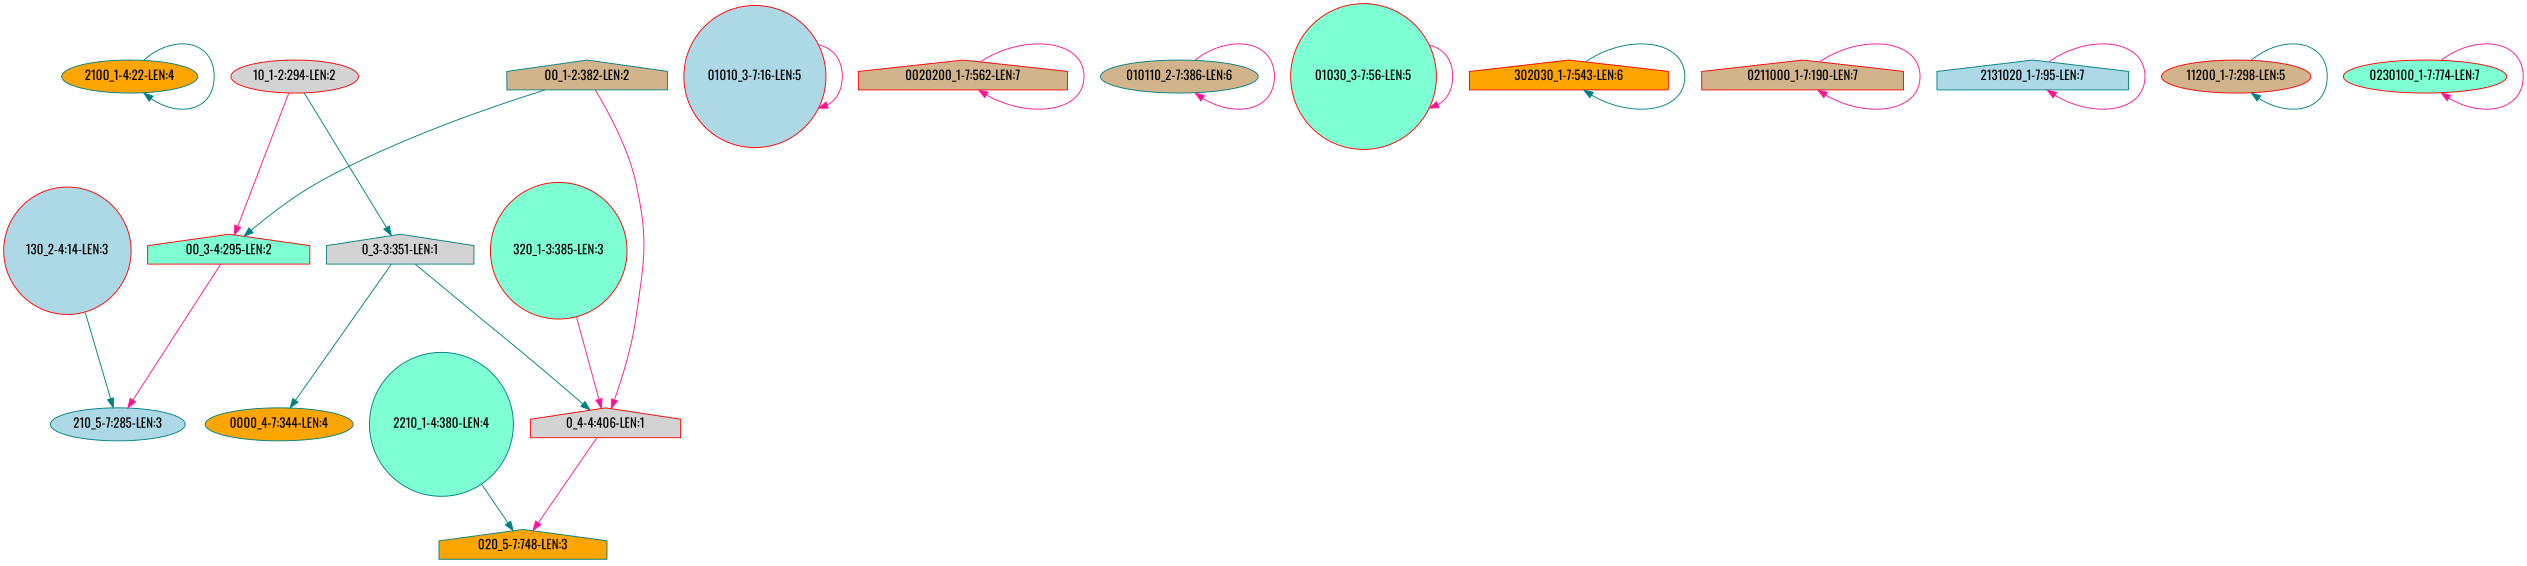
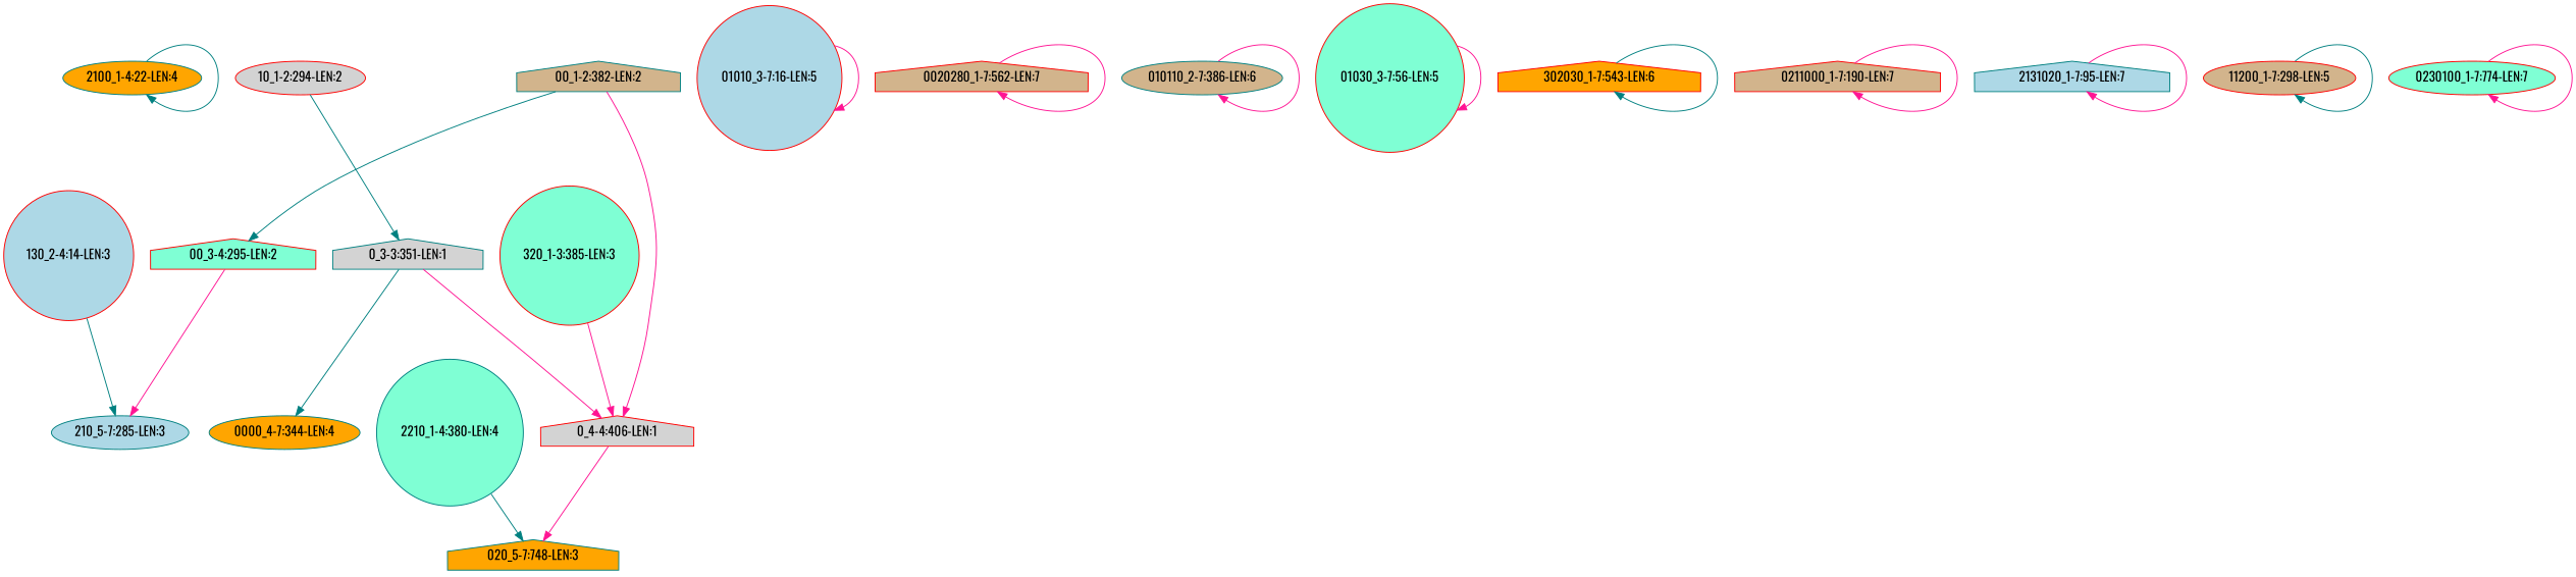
  digraph {
    fontname=Oswald
    node [color=red fillcolor=aquamarine fontname=Oswald shape=house style=filled]
    edge [color=deeppink fontname=Oswald]
    "2100_1-4:22-LEN:4" [color=teal fillcolor=orange shape=ellipse]
    "00_3-4:295-LEN:2"
    "210_5-7:285-LEN:3" [color=teal fillcolor=lightblue shape=ellipse]
    "0_3-3:351-LEN:1" [color=teal fillcolor=lightgrey]
    "0_4-4:406-LEN:1" [fillcolor=lightgrey]
    "0000_4-7:344-LEN:4" [color=teal fillcolor=orange shape=ellipse]
    "020_5-7:748-LEN:3" [color=teal fillcolor=orange]
    "00_1-2:382-LEN:2" [color=teal fillcolor=tan]
    "01010_3-7:16-LEN:5" [fillcolor=lightblue shape=circle]
-   "0020200_1-7:562-LEN:7" [fillcolor=tan]
+   "0020200_1-7:562-LEN:7" [fillcolor=tan label="0020280_1-7:562-LEN:7"]
    "010110_2-7:386-LEN:6" [color=teal fillcolor=tan shape=ellipse]
    "320_1-3:385-LEN:3" [shape=circle]
    "01030_3-7:56-LEN:5" [shape=circle]
    "130_2-4:14-LEN:3" [fillcolor=lightblue shape=circle]
    "302030_1-7:543-LEN:6" [fillcolor=orange]
    "0211000_1-7:190-LEN:7" [fillcolor=tan]
    "2131020_1-7:95-LEN:7" [color=teal fillcolor=lightblue]
    "11200_1-7:298-LEN:5" [fillcolor=tan shape=ellipse]
    "0230100_1-7:774-LEN:7" [shape=ellipse]
    "10_1-2:294-LEN:2" [fillcolor=lightgrey shape=ellipse]
    "2210_1-4:380-LEN:4" [color=teal shape=circle]
    "2100_1-4:22-LEN:4" -> "2100_1-4:22-LEN:4" [color=teal]
    "00_3-4:295-LEN:2" -> "210_5-7:285-LEN:3"
-   "0_3-3:351-LEN:1" -> "0_4-4:406-LEN:1" [color=teal]
+   "0_3-3:351-LEN:1" -> "0_4-4:406-LEN:1"
    "0_3-3:351-LEN:1" -> "0000_4-7:344-LEN:4" [color=teal]
    "0_4-4:406-LEN:1" -> "020_5-7:748-LEN:3"
    "00_1-2:382-LEN:2" -> "00_3-4:295-LEN:2" [color=teal]
    "00_1-2:382-LEN:2" -> "0_4-4:406-LEN:1"
    "01010_3-7:16-LEN:5" -> "01010_3-7:16-LEN:5"
    "0020200_1-7:562-LEN:7" -> "0020200_1-7:562-LEN:7"
    "010110_2-7:386-LEN:6" -> "010110_2-7:386-LEN:6"
    "320_1-3:385-LEN:3" -> "0_4-4:406-LEN:1"
    "01030_3-7:56-LEN:5" -> "01030_3-7:56-LEN:5"
    "130_2-4:14-LEN:3" -> "210_5-7:285-LEN:3" [color=teal]
    "302030_1-7:543-LEN:6" -> "302030_1-7:543-LEN:6" [color=teal]
    "0211000_1-7:190-LEN:7" -> "0211000_1-7:190-LEN:7"
    "2131020_1-7:95-LEN:7" -> "2131020_1-7:95-LEN:7"
    "11200_1-7:298-LEN:5" -> "11200_1-7:298-LEN:5" [color=teal]
    "0230100_1-7:774-LEN:7" -> "0230100_1-7:774-LEN:7"
-   "10_1-2:294-LEN:2" -> "00_3-4:295-LEN:2"
    "10_1-2:294-LEN:2" -> "0_3-3:351-LEN:1" [color=teal]
    "2210_1-4:380-LEN:4" -> "020_5-7:748-LEN:3" [color=teal]
  }
